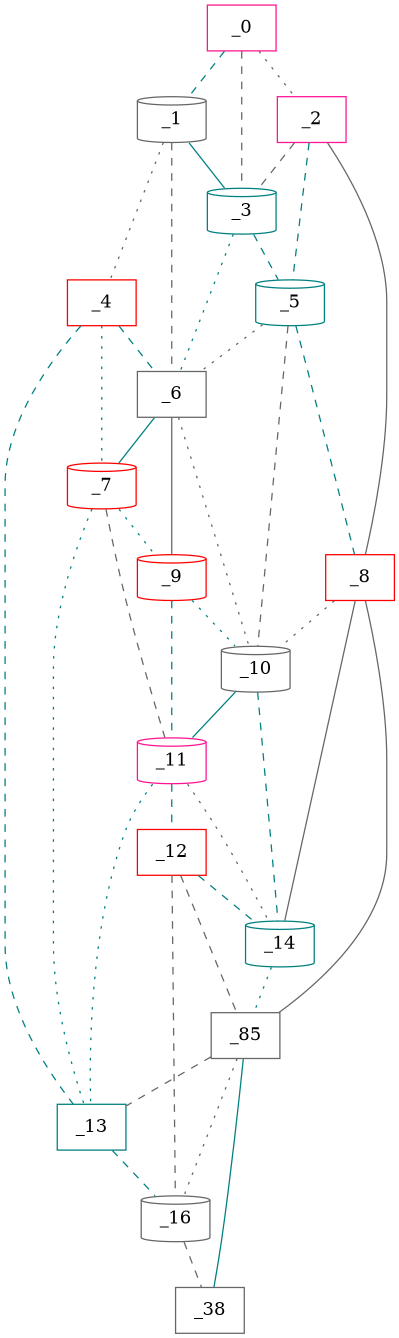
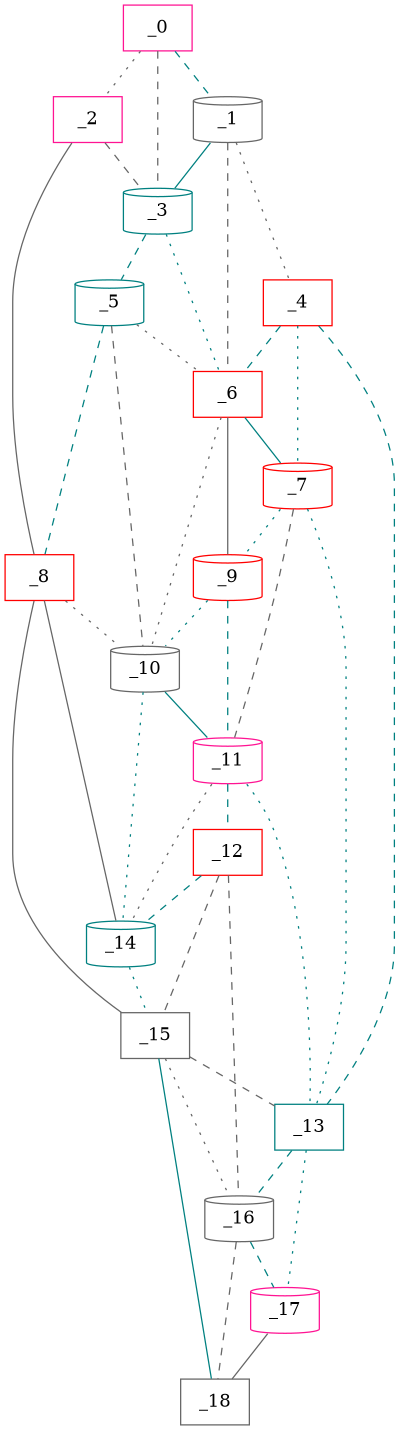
  graph {
    node [color=red shape=cylinder x=66 y=72]
    edge [color=teal style=dashed valence=2]
    _0 [color=deeppink shape=box x=7]
    _1 [color=gray40 x=36 y=55]
    _2 [color=deeppink shape=box x=39 y=87]
    _3 [color=teal x=40 y=65]
    _4 [shape=box x=55 y=46]
-   _6 [color=gray40 shape=box x=57 y=64]
+   _6 [shape=box x=57 y=64]
    _5 [color=teal x=56 y=76]
    _8 [shape=box x=62 y=83]
    _7 [x=60 y=48]
    _13 [color=teal shape=box x=98 y=37]
    _10 [color=gray40 y=63]
    _9 [y=53]
    _14 [color=teal x=100]
-   _15 [color=gray40 shape=box x=111 y=69 label=_85]
+   _15 [color=gray40 shape=box x=111 y=69]
    _11 [color=deeppink x=84 y=52]
    _16 [color=gray40 x=114 y=57]
-   _18 [color=gray40 shape=box x=123 y=60 label=_38]
+   _17 [color=deeppink x=121 y=48]
+   _18 [color=gray40 shape=box x=123 y=60]
    _12 [shape=box x=96 y=53]
    _0 -- _1 [valence=1]
    _0 -- _2 [color=gray40 style=dotted valence=1]
    _0 -- _3 [color=gray40]
    _1 -- _3 [style=solid valence=1]
    _1 -- _4 [color=gray40 style=dotted valence=1]
    _1 -- _6 [color=gray40]
    _2 -- _3 [color=gray40]
-   _2 -- _5
    _2 -- _8 [color=gray40 style=solid valence=1]
    _3 -- _6 [style=dotted]
    _3 -- _5
    _4 -- _6 [valence=1]
    _4 -- _7 [style=dotted valence=1]
    _4 -- _13 [valence=1]
    _6 -- _7 [style=solid]
    _6 -- _10 [color=gray40 style=dotted]
    _6 -- _9 [color=gray40 style=solid]
    _5 -- _6 [color=gray40 style=dotted]
    _5 -- _8 [valence=1]
    _5 -- _10 [color=gray40]
    _8 -- _10 [color=gray40 style=dotted]
    _8 -- _14 [color=gray40 style=solid valence=1]
    _8 -- _15 [color=gray40 style=solid valence=1]
    _7 -- _13 [style=dotted valence=1]
    _7 -- _9 [style=dotted]
    _7 -- _11 [color=gray40 valence=1]
    _13 -- _16 [valence=1]
-   _10 -- _14 [valence=1]
+   _13 -- _17 [style=dotted valence=1]
+   _10 -- _14 [style=dotted valence=1]
    _10 -- _11 [style=solid valence=1]
    _9 -- _10 [style=dotted]
    _9 -- _11
    _14 -- _15 [style=dotted]
    _15 -- _13 [color=gray40]
    _15 -- _16 [color=gray40 style=dotted]
    _15 -- _18 [style=solid valence=1]
    _11 -- _13 [style=dotted valence=1]
    _11 -- _14 [color=gray40 style=dotted valence=1]
    _11 -- _12
+   _16 -- _17
    _16 -- _18 [color=gray40]
+   _17 -- _18 [color=gray40 style=solid valence=1]
    _12 -- _14
    _12 -- _15 [color=gray40 valence=1]
    _12 -- _16 [color=gray40]
  }
